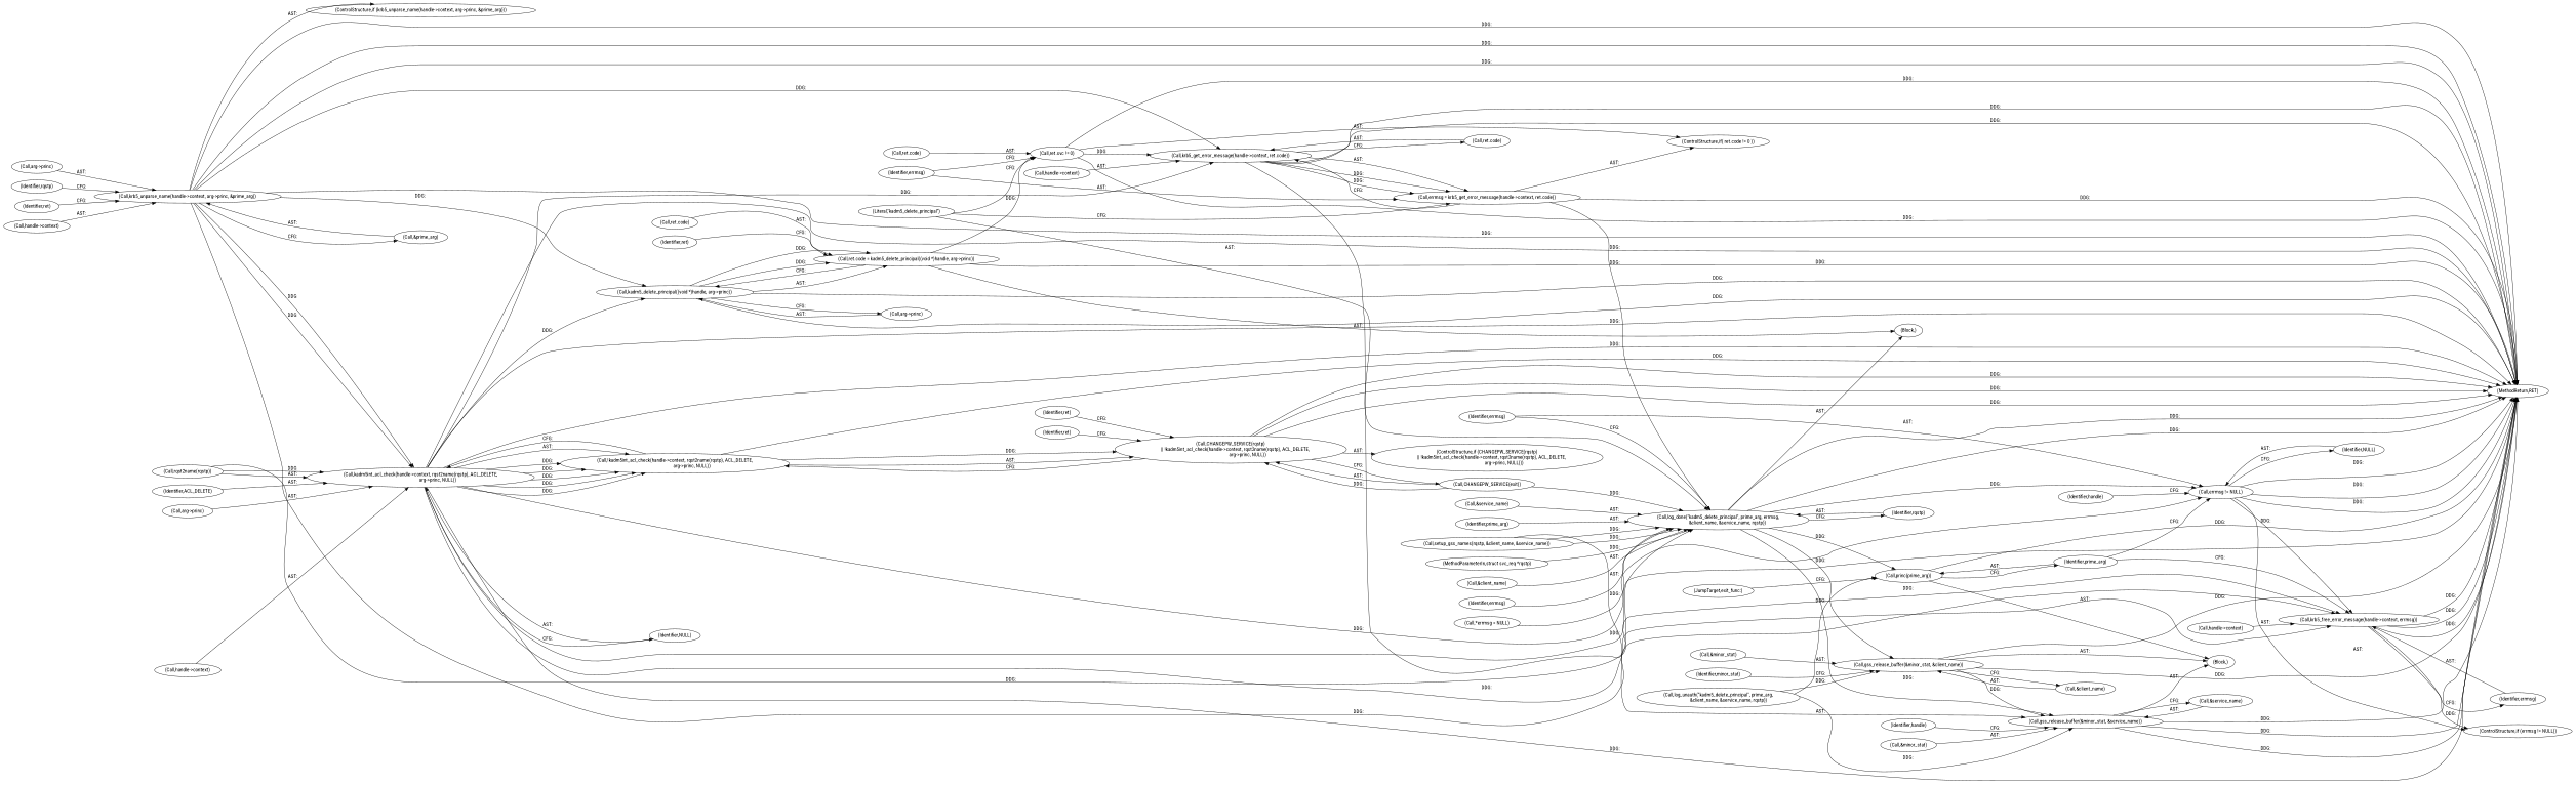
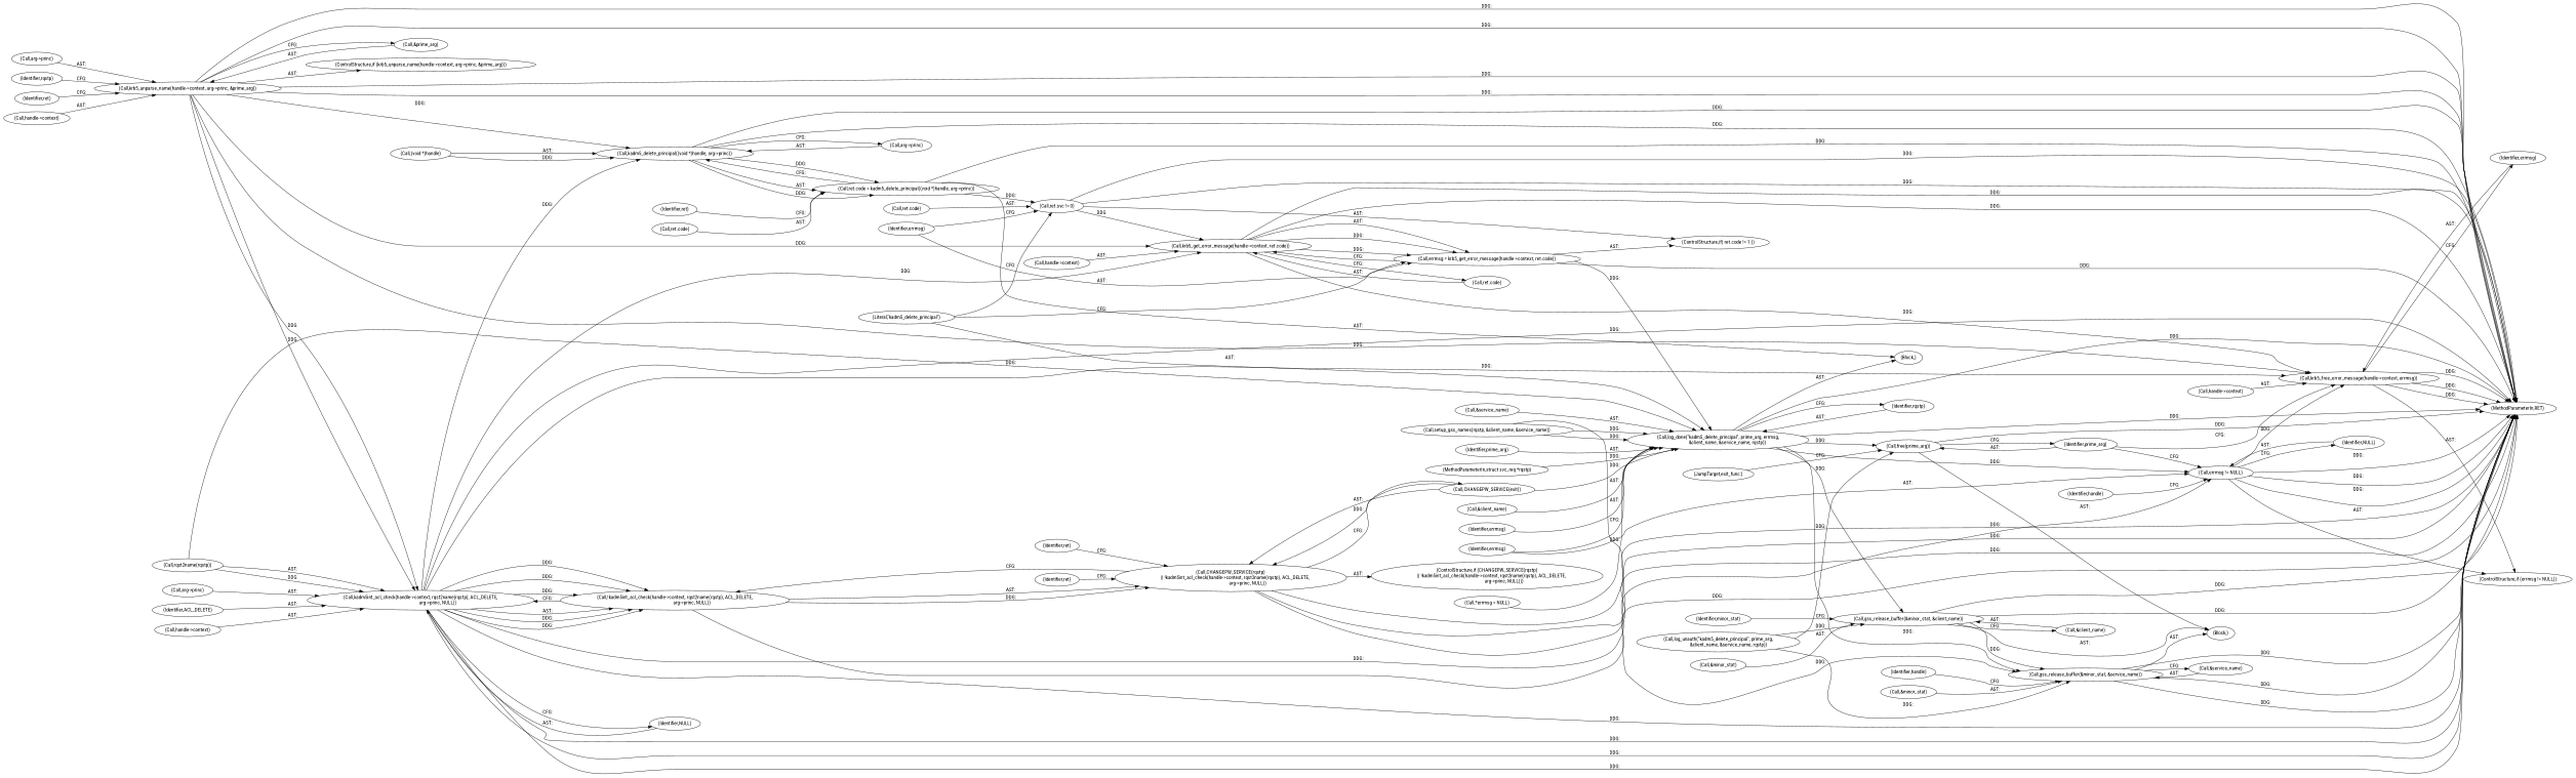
  digraph {
    fontname="Roboto Condensed"
    rankdir=LR
    node [fontname="Roboto Condensed"]
    edge [fontname="Roboto Condensed"]
    n1 [label="(Call,krb5_unparse_name(handle->context, arg->princ, &prime_arg))"]
    n2 [label="(Call,kadm5int_acl_check(handle->context, rqst2name(rqstp), ACL_DELETE,\n                               arg->princ, NULL))"]
    n3 [label="(Call,kadm5_delete_principal((void *)handle, arg->princ))"]
    n4 [label="(Call,krb5_get_error_message(handle->context, ret.code))"]
    n5 [label="(Call,krb5_free_error_message(handle->context, errmsg))"]
-   n6 [label="(MethodReturn,RET)"]
+   n6 [label="(MethodParameterIn,RET)"]
    n7 [label="(Call,&prime_arg)"]
    n8 [label="(ControlStructure,if (krb5_unparse_name(handle->context, arg->princ, &prime_arg)))"]
    n9 [label="(Call,!kadm5int_acl_check(handle->context, rqst2name(rqstp), ACL_DELETE,\n                               arg->princ, NULL))"]
    n10 [label="(Call,errmsg != NULL)"]
    n11 [label="(Identifier,NULL)"]
    n12 [label="(Call,ret.code = kadm5_delete_principal((void *)handle, arg->princ))"]
    n13 [label="(Call,arg->princ)"]
    n14 [label="(Call,errmsg = krb5_get_error_message(handle->context, ret.code))"]
    n15 [label="(Call,ret.code)"]
    n16 [label="(ControlStructure,if (errmsg != NULL))"]
    n17 [label="(Identifier,errmsg)"]
    n18 [label="(Call,CHANGEPW_SERVICE(rqstp)\n        || !kadm5int_acl_check(handle->context, rqst2name(rqstp), ACL_DELETE,\n                               arg->princ, NULL))"]
    n19 [label="(Identifier,NULL)"]
    n20 [label="(Call,CHANGEPW_SERVICE(exit))"]
    n21 [label="(ControlStructure,if (CHANGEPW_SERVICE(rqstp)\n        || !kadm5int_acl_check(handle->context, rqst2name(rqstp), ACL_DELETE,\n                               arg->princ, NULL)))"]
    n22 [label="(Call,log_done(\"kadm5_delete_principal\", prime_arg, errmsg,\n                 &client_name, &service_name, rqstp))"]
    n23 [label="(Call,ret.svc != 0)"]
    n24 [label="(Block,)"]
-   n25 [label="(ControlStructure,if( ret.code != 0 ))"]
-   n26 [label="(Call,princ(prime_arg))"]
+   n25 [label="(ControlStructure,if( ret.code != 1 ))"]
+   n26 [label="(Call,free(prime_arg))"]
    n27 [label="(Call,gss_release_buffer(&minor_stat, &client_name))"]
    n28 [label="(Call,gss_release_buffer(&minor_stat, &service_name))"]
    n29 [label="(Identifier,rqstp)"]
    n30 [label="(Identifier,prime_arg)"]
    n31 [label="(Block,)"]
    n32 [label="(Call,&client_name)"]
    n33 [label="(Call,&service_name)"]
    n34 [label="(Call,arg->princ)"]
    n35 [label="(Identifier,ACL_DELETE)"]
    n36 [label="(Call,rqst2name(rqstp))"]
+   n37 [label="(Call,(void *)handle)"]
    n38 [label="(Call,ret.code)"]
    n39 [label="(Identifier,prime_arg)"]
    n40 [label="(Identifier,ret)"]
    n41 [label="(Literal,\"kadm5_delete_principal\")"]
    n42 [label="(Call,&minor_stat)"]
    n43 [label="(Call,ret.code)"]
    n44 [label="(Identifier,minor_stat)"]
    n45 [label="(Identifier,errmsg)"]
    n46 [label="(Call,&client_name)"]
    n47 [label="(Identifier,ret)"]
    n48 [label="(Identifier,errmsg)"]
    n49 [label="(Call,*errmsg = NULL)"]
    n50 [label="(Identifier,handle)"]
    n51 [label="(Call,&service_name)"]
    n52 [label="(Identifier,rqstp)"]
    n53 [label="(Call,setup_gss_names(rqstp, &client_name, &service_name))"]
    n54 [label="(Identifier,ret)"]
    n55 [label="(Identifier,errmsg)"]
    n56 [label="(JumpTarget,exit_func:)"]
    n57 [label="(MethodParameterIn,struct svc_req *rqstp)"]
    n58 [label="(Identifier,ret)"]
    n59 [label="(Call,&minor_stat)"]
    n60 [label="(Identifier,handle)"]
    n61 [label="(Call,log_unauth(\"kadm5_delete_principal\", prime_arg,\n                   &client_name, &service_name, rqstp))"]
    n62 [label="(Call,handle->context)"]
    n63 [label="(Call,handle->context)"]
    n64 [label="(Call,arg->princ)"]
    n65 [label="(Call,handle->context)"]
    n66 [label="(Call,handle->context)"]
    n1 -> n2 [label="DDG: "]
    n1 -> n2 [label="DDG: "]
    n1 -> n3 [label="DDG: "]
    n1 -> n4 [label="DDG: "]
    n1 -> n5 [label="DDG: "]
    n1 -> n6 [label="DDG: "]
    n1 -> n6 [label="DDG: "]
    n1 -> n6 [label="DDG: "]
    n1 -> n6 [label="DDG: "]
    n1 -> n7 [label="CFG: "]
    n1 -> n8 [label="AST: "]
    n2 -> n3 [label="DDG: "]
    n2 -> n4 [label="DDG: "]
    n2 -> n5 [label="DDG: "]
    n2 -> n6 [label="DDG: "]
    n2 -> n6 [label="DDG: "]
    n2 -> n6 [label="DDG: "]
    n2 -> n6 [label="DDG: "]
    n2 -> n6 [label="DDG: "]
    n2 -> n9 [label="AST: "]
    n2 -> n9 [label="DDG: "]
    n2 -> n9 [label="DDG: "]
    n2 -> n9 [label="DDG: "]
    n2 -> n9 [label="DDG: "]
    n2 -> n9 [label="DDG: "]
    n2 -> n10 [label="DDG: "]
    n2 -> n11 [label="CFG: "]
    n3 -> n6 [label="DDG: "]
    n3 -> n6 [label="DDG: "]
    n3 -> n12 [label="AST: "]
    n3 -> n12 [label="DDG: "]
    n3 -> n12 [label="DDG: "]
    n3 -> n13 [label="CFG: "]
    n4 -> n5 [label="DDG: "]
    n4 -> n6 [label="DDG: "]
    n4 -> n6 [label="DDG: "]
    n4 -> n14 [label="AST: "]
    n4 -> n14 [label="DDG: "]
    n4 -> n14 [label="DDG: "]
    n4 -> n15 [label="CFG: "]
    n5 -> n6 [label="DDG: "]
    n5 -> n6 [label="DDG: "]
    n5 -> n6 [label="DDG: "]
-   n5 -> n16 [label="DDG: "]
+   n5 -> n16 [label="AST: "]
    n5 -> n17 [label="CFG: "]
    n7 -> n1 [label="AST: "]
    n9 -> n2 [label="CFG: "]
    n9 -> n6 [label="DDG: "]
    n9 -> n18 [label="AST: "]
    n9 -> n18 [label="DDG: "]
    n10 -> n5 [label="DDG: "]
    n10 -> n6 [label="DDG: "]
    n10 -> n6 [label="DDG: "]
    n10 -> n6 [label="DDG: "]
    n10 -> n16 [label="AST: "]
    n10 -> n19 [label="CFG: "]
    n11 -> n2 [label="AST: "]
    n12 -> n3 [label="CFG: "]
    n12 -> n6 [label="DDG: "]
    n12 -> n23 [label="DDG: "]
    n12 -> n24 [label="AST: "]
    n13 -> n3 [label="AST: "]
    n14 -> n4 [label="CFG: "]
    n14 -> n6 [label="DDG: "]
    n14 -> n22 [label="DDG: "]
    n14 -> n25 [label="AST: "]
    n15 -> n4 [label="AST: "]
    n17 -> n5 [label="AST: "]
    n18 -> n6 [label="DDG: "]
    n18 -> n6 [label="DDG: "]
    n18 -> n6 [label="DDG: "]
    n18 -> n9 [label="CFG: "]
    n18 -> n20 [label="CFG: "]
    n18 -> n21 [label="AST: "]
    n19 -> n10 [label="AST: "]
    n20 -> n18 [label="AST: "]
    n20 -> n18 [label="DDG: "]
    n20 -> n22 [label="DDG: "]
    n22 -> n6 [label="DDG: "]
    n22 -> n6 [label="DDG: "]
    n22 -> n10 [label="DDG: "]
    n22 -> n24 [label="AST: "]
    n22 -> n26 [label="DDG: "]
    n22 -> n27 [label="DDG: "]
    n22 -> n28 [label="DDG: "]
    n22 -> n29 [label="CFG: "]
    n23 -> n4 [label="DDG: "]
    n23 -> n6 [label="DDG: "]
    n23 -> n6 [label="DDG: "]
    n23 -> n25 [label="AST: "]
    n26 -> n6 [label="DDG: "]
    n26 -> n30 [label="CFG: "]
    n26 -> n31 [label="AST: "]
    n27 -> n6 [label="DDG: "]
    n27 -> n6 [label="DDG: "]
    n27 -> n28 [label="DDG: "]
    n27 -> n31 [label="AST: "]
    n27 -> n32 [label="CFG: "]
    n28 -> n6 [label="DDG: "]
    n28 -> n6 [label="DDG: "]
    n28 -> n6 [label="DDG: "]
    n28 -> n31 [label="AST: "]
    n28 -> n33 [label="CFG: "]
    n29 -> n22 [label="AST: "]
    n30 -> n5 [label="CFG: "]
    n30 -> n10 [label="CFG: "]
    n30 -> n26 [label="AST: "]
    n32 -> n27 [label="AST: "]
    n33 -> n28 [label="AST: "]
    n34 -> n1 [label="AST: "]
    n35 -> n2 [label="AST: "]
    n36 -> n2 [label="AST: "]
    n36 -> n2 [label="DDG: "]
    n36 -> n22 [label="DDG: "]
+   n37 -> n3 [label="AST: "]
+   n37 -> n3 [label="DDG: "]
    n38 -> n12 [label="AST: "]
    n39 -> n22 [label="AST: "]
    n40 -> n18 [label="CFG: "]
    n41 -> n14 [label="CFG: "]
    n41 -> n22 [label="AST: "]
    n41 -> n23 [label="CFG: "]
    n42 -> n27 [label="AST: "]
    n43 -> n23 [label="AST: "]
    n44 -> n27 [label="CFG: "]
    n45 -> n10 [label="AST: "]
    n45 -> n22 [label="CFG: "]
    n46 -> n22 [label="AST: "]
    n47 -> n18 [label="CFG: "]
    n48 -> n22 [label="AST: "]
    n49 -> n22 [label="DDG: "]
    n50 -> n28 [label="CFG: "]
    n51 -> n22 [label="AST: "]
    n52 -> n1 [label="CFG: "]
    n53 -> n22 [label="DDG: "]
    n53 -> n22 [label="DDG: "]
-   n53 -> n28 [label="AST: "]
+   n53 -> n28 [label="DDG: "]
    n54 -> n1 [label="CFG: "]
    n55 -> n14 [label="AST: "]
    n55 -> n23 [label="CFG: "]
    n56 -> n26 [label="CFG: "]
    n57 -> n22 [label="DDG: "]
    n58 -> n12 [label="CFG: "]
    n59 -> n28 [label="AST: "]
    n60 -> n10 [label="CFG: "]
    n61 -> n26 [label="DDG: "]
    n61 -> n27 [label="DDG: "]
    n61 -> n28 [label="DDG: "]
    n62 -> n5 [label="AST: "]
    n63 -> n1 [label="AST: "]
    n64 -> n2 [label="AST: "]
    n65 -> n2 [label="AST: "]
    n66 -> n4 [label="AST: "]
  }
